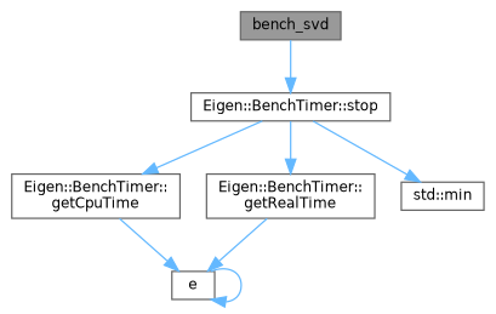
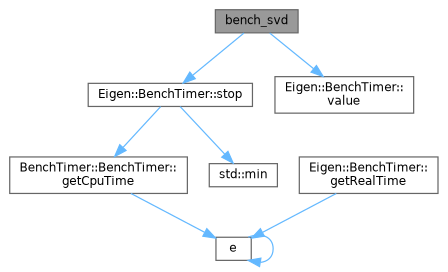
  digraph {
    rankdir=TB
    node [color=grey40 fillcolor=white fontname=Helvetica fontsize=10 shape=box style=filled]
    edge [color=steelblue1 fontname=Helvetica fontsize=10 labelfontname=Helvetica labelfontsize=10 style=solid]
    n1 [color=gray40 fillcolor=grey60 fontcolor=black height=0.2 label=bench_svd width=0.4]
    n2 [height=0.2 label="Eigen::BenchTimer::stop" width=0.4]
-   n4 [height=0.2 label="Eigen::BenchTimer::\lgetCpuTime" width=0.4]
+   n3 [height=0.2 label="Eigen::BenchTimer::\lvalue" width=0.4]
+   n4 [height=0.2 label="BenchTimer::BenchTimer::\lgetCpuTime" width=0.4]
    n5 [height=0.2 label="Eigen::BenchTimer::\lgetRealTime" width=0.4]
    n6 [height=0.2 label="std::min" width=0.4]
    n7 [height=0.2 label=e width=0.4]
    n1 -> n2
+   n1 -> n3
    n2 -> n4
-   n2 -> n5
    n2 -> n6
    n4 -> n7
    n5 -> n7
    n7 -> n7
  }
